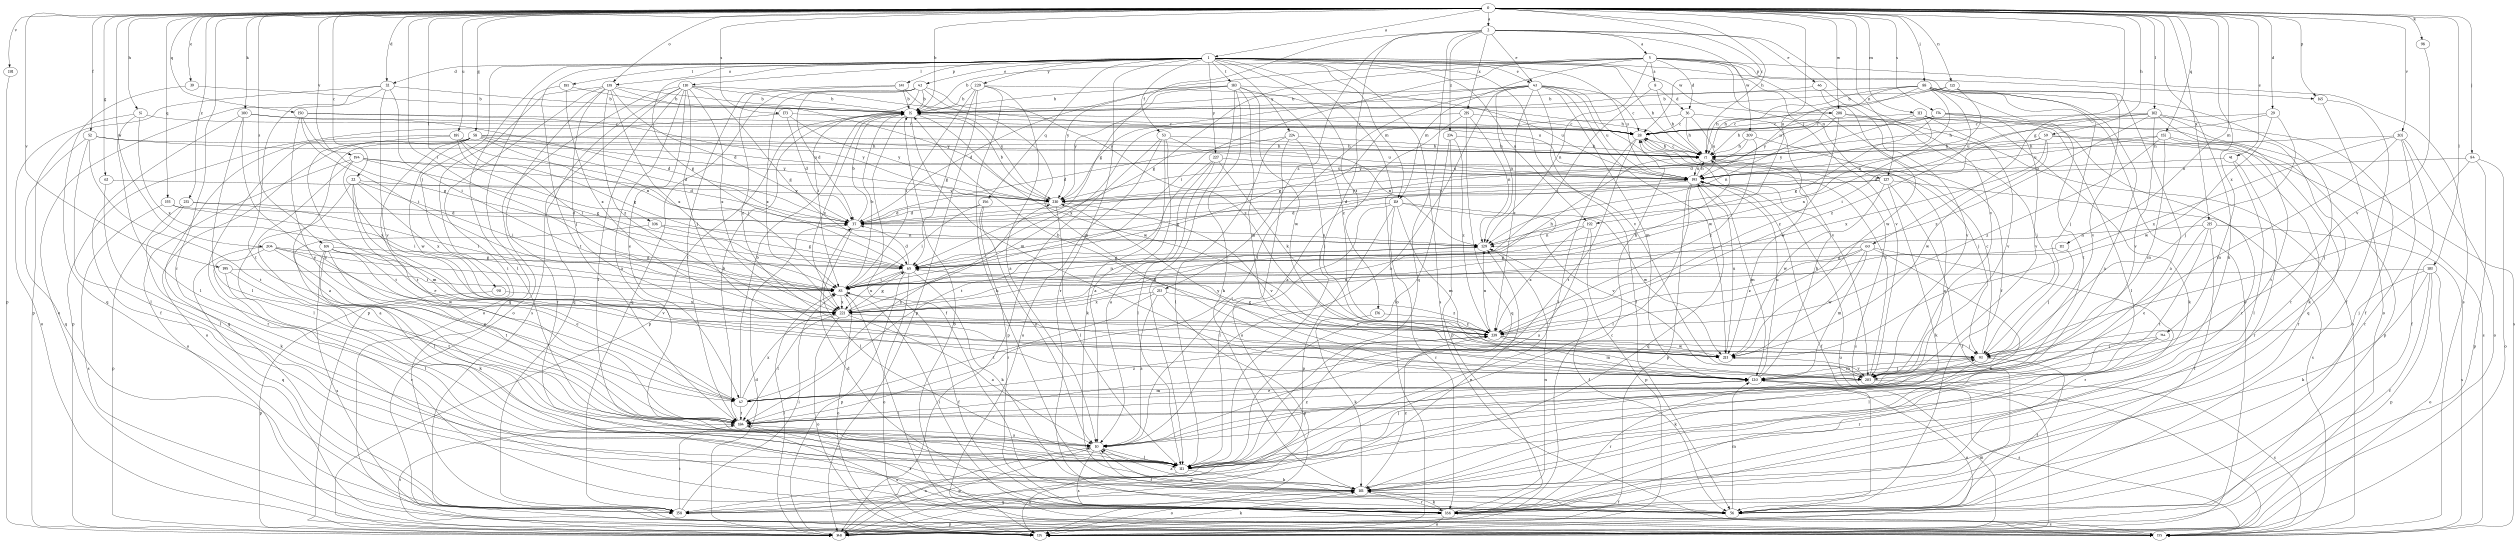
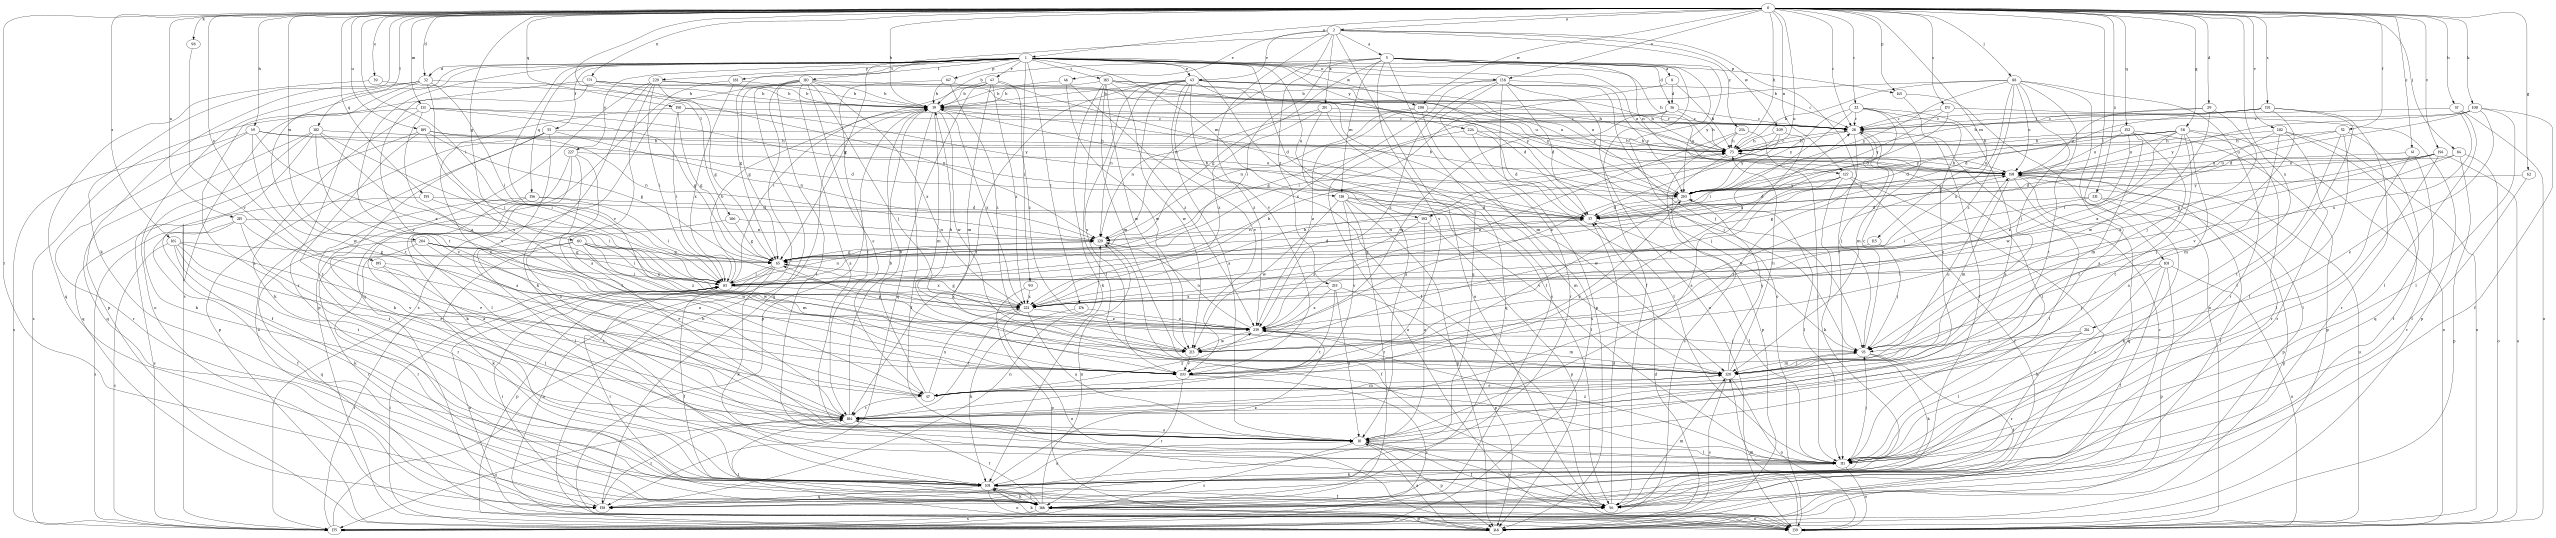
  strict digraph {
    fontname=Merriweather
    node [fontname=Merriweather]
    edge [fontname=Merriweather]
    0
    1
    2
    19
    22
    28
    29
    32
    39
    41
    52
    58
    60
    62
    67
    69
    73
    83
    84
    88
    98
    100
    101
    102
    103
    106
    113
    115
    121
    127
    138
    145
    150
    152
    155
    166
    169
    173
    174
    189
    192
    194
    195
-   201
    202
    204
    208
    214
    215
    231
    42
    43
    53
    65
    90
    110
    111
    118
    139
    147
    156
    175
    176
    181
    183
    184
    193
    203
    224
    227
    229
    5
    46
    158
    209
    219
    233
    234
    56
    148
    120
    213
    221
    230
    10
    47
    93
    37
    239
    129
    8
    36
    0 -> 1 [label=a]
    0 -> 2 [label=a]
    0 -> 19 [label=b]
    0 -> 22 [label=c]
    0 -> 28 [label=c]
    0 -> 29 [label=d]
    0 -> 32 [label=d]
    0 -> 39 [label=e]
    0 -> 41 [label=e]
    0 -> 52 [label=f]
    0 -> 58 [label=g]
    0 -> 60 [label=g]
    0 -> 62 [label=g]
    0 -> 67 [label=h]
    0 -> 69 [label=h]
    0 -> 73 [label=h]
    0 -> 83 [label=i]
    0 -> 84 [label=j]
    0 -> 88 [label=j]
    0 -> 98 [label=k]
    0 -> 100 [label=k]
    0 -> 101 [label=k]
    0 -> 102 [label=l]
    0 -> 103 [label=l]
    0 -> 106 [label=l]
    0 -> 113 [label=m]
    0 -> 115 [label=m]
    0 -> 121 [label=n]
    0 -> 127 [label=n]
    0 -> 138 [label=o]
    0 -> 145 [label=p]
    0 -> 150 [label=q]
    0 -> 152 [label=q]
    0 -> 155 [label=q]
    0 -> 166 [label=r]
    0 -> 169 [label=s]
    0 -> 173 [label=s]
    0 -> 174 [label=s]
    0 -> 189 [label=u]
    0 -> 192 [label=u]
    0 -> 194 [label=v]
    0 -> 195 [label=v]
-   0 -> 201 [label=v]
    0 -> 202 [label=v]
    0 -> 204 [label=w]
    0 -> 208 [label=w]
    0 -> 214 [label=x]
    0 -> 215 [label=x]
    0 -> 231 [label=z]
    1 -> 32 [label=d]
    1 -> 73 [label=h]
    1 -> 138 [label=o]
    1 -> 145 [label=p]
    1 -> 166 [label=r]
    1 -> 192 [label=u]
    1 -> 208 [label=w]
    1 -> 42 [label=e]
    1 -> 43 [label=e]
    1 -> 53 [label=f]
    1 -> 65 [label=g]
    1 -> 90 [label=j]
    1 -> 110 [label=l]
-   1 -> 111 [label=l]
+   1 -> 56 [label=l]
    1 -> 118 [label=m]
    1 -> 139 [label=o]
    1 -> 147 [label=p]
    1 -> 156 [label=q]
    1 -> 175 [label=s]
    1 -> 176 [label=t]
    1 -> 181 [label=t]
    1 -> 183 [label=t]
    1 -> 184 [label=t]
    1 -> 193 [label=u]
    1 -> 203 [label=v]
    1 -> 224 [label=y]
    1 -> 227 [label=y]
    1 -> 229 [label=y]
    2 -> 43 [label=e]
    2 -> 65 [label=g]
    2 -> 111 [label=l]
    2 -> 203 [label=v]
    2 -> 5 [label=a]
    2 -> 46 [label=e]
    2 -> 158 [label=q]
    2 -> 209 [label=w]
    2 -> 219 [label=x]
    2 -> 233 [label=z]
    2 -> 234 [label=z]
    19 -> 28 [label=c]
    19 -> 56 [label=f]
    19 -> 148 [label=p]
    19 -> 120 [label=m]
    19 -> 213 [label=w]
    19 -> 221 [label=x]
-   102 -> 28 [label=c]
+   22 -> 28 [label=c]
    22 -> 83 [label=i]
    22 -> 120 [label=m]
    22 -> 221 [label=x]
    22 -> 230 [label=y]
    22 -> 10 [label=a]
    22 -> 47 [label=e]
    28 -> 73 [label=h]
    28 -> 111 [label=l]
    28 -> 184 [label=t]
    28 -> 93 [label=j]
    29 -> 28 [label=c]
    29 -> 193 [label=u]
    29 -> 213 [label=w]
    29 -> 93 [label=j]
    32 -> 19 [label=b]
    32 -> 83 [label=i]
    32 -> 139 [label=o]
    32 -> 184 [label=t]
    32 -> 203 [label=v]
    32 -> 148 [label=p]
    39 -> 19 [label=b]
    39 -> 158 [label=q]
    41 -> 166 [label=r]
    41 -> 111 [label=l]
    41 -> 193 [label=u]
    52 -> 73 [label=h]
    52 -> 111 [label=l]
    52 -> 184 [label=t]
    52 -> 193 [label=u]
    52 -> 158 [label=q]
    58 -> 73 [label=h]
    58 -> 83 [label=i]
    58 -> 166 [label=r]
    58 -> 139 [label=o]
    58 -> 184 [label=t]
    58 -> 193 [label=u]
    58 -> 213 [label=w]
    58 -> 230 [label=y]
    58 -> 10 [label=a]
    58 -> 37 [label=d]
    60 -> 101 [label=k]
    60 -> 166 [label=r]
    60 -> 65 [label=g]
    60 -> 120 [label=m]
    60 -> 213 [label=w]
    60 -> 221 [label=x]
    60 -> 239 [label=z]
    62 -> 111 [label=l]
    62 -> 230 [label=y]
    67 -> 28 [label=c]
    67 -> 111 [label=l]
    67 -> 139 [label=o]
    67 -> 221 [label=x]
    69 -> 73 [label=h]
    69 -> 166 [label=r]
    69 -> 175 [label=s]
    69 -> 213 [label=w]
    69 -> 221 [label=x]
    69 -> 37 [label=d]
    73 -> 28 [label=c]
    73 -> 175 [label=s]
    73 -> 193 [label=u]
    83 -> 19 [label=b]
    83 -> 73 [label=h]
    83 -> 139 [label=o]
    83 -> 56 [label=f]
    83 -> 221 [label=x]
    83 -> 129 [label=n]
    84 -> 139 [label=o]
    84 -> 193 [label=u]
    84 -> 148 [label=p]
    84 -> 93 [label=j]
    88 -> 19 [label=b]
    88 -> 73 [label=h]
    88 -> 166 [label=r]
    88 -> 184 [label=t]
    88 -> 193 [label=u]
    88 -> 221 [label=x]
    88 -> 230 [label=y]
    88 -> 10 [label=a]
    88 -> 93 [label=j]
    88 -> 239 [label=z]
    98 -> 203 [label=v]
    100 -> 28 [label=c]
    100 -> 111 [label=l]
    100 -> 56 [label=f]
+   100 -> 230 [label=y]
    100 -> 47 [label=e]
    100 -> 37 [label=d]
    101 -> 166 [label=r]
    101 -> 139 [label=o]
    101 -> 158 [label=q]
    101 -> 56 [label=f]
    101 -> 10 [label=a]
    101 -> 239 [label=z]
    102 -> 73 [label=h]
    102 -> 83 [label=i]
    102 -> 101 [label=k]
    102 -> 203 [label=v]
    102 -> 158 [label=q]
    102 -> 56 [label=f]
    102 -> 239 [label=z]
    103 -> 83 [label=i]
    103 -> 101 [label=k]
    103 -> 139 [label=o]
    103 -> 56 [label=f]
    103 -> 148 [label=p]
    103 -> 93 [label=j]
    106 -> 65 [label=g]
    106 -> 111 [label=l]
    106 -> 129 [label=n]
    113 -> 28 [label=c]
    113 -> 101 [label=k]
    113 -> 65 [label=g]
    113 -> 175 [label=s]
    113 -> 203 [label=v]
    113 -> 230 [label=y]
    115 -> 65 [label=g]
    115 -> 93 [label=j]
    121 -> 19 [label=b]
    121 -> 73 [label=h]
    121 -> 203 [label=v]
    121 -> 10 [label=a]
    121 -> 129 [label=n]
    127 -> 101 [label=k]
    127 -> 175 [label=s]
    127 -> 56 [label=f]
    127 -> 213 [label=w]
    127 -> 230 [label=y]
    127 -> 37 [label=d]
    138 -> 19 [label=b]
    138 -> 166 [label=r]
    138 -> 139 [label=o]
    138 -> 148 [label=p]
    138 -> 221 [label=x]
    138 -> 230 [label=y]
    138 -> 93 [label=j]
    138 -> 37 [label=d]
    138 -> 239 [label=z]
    145 -> 139 [label=o]
    145 -> 56 [label=f]
    150 -> 28 [label=c]
    150 -> 83 [label=i]
    150 -> 65 [label=g]
    150 -> 230 [label=y]
    150 -> 47 [label=e]
    152 -> 73 [label=h]
    152 -> 184 [label=t]
    152 -> 193 [label=u]
    152 -> 148 [label=p]
    152 -> 120 [label=m]
    152 -> 239 [label=z]
    155 -> 83 [label=i]
    155 -> 175 [label=s]
    155 -> 37 [label=d]
    166 -> 83 [label=i]
    166 -> 101 [label=k]
    166 -> 139 [label=o]
    166 -> 175 [label=s]
    166 -> 184 [label=t]
    166 -> 148 [label=p]
    166 -> 129 [label=n]
    169 -> 101 [label=k]
    169 -> 65 [label=g]
    169 -> 175 [label=s]
    169 -> 184 [label=t]
    169 -> 203 [label=v]
    169 -> 47 [label=e]
    173 -> 28 [label=c]
    173 -> 148 [label=p]
    173 -> 230 [label=y]
    173 -> 37 [label=d]
    174 -> 28 [label=j]
    174 -> 73 [label=h]
    174 -> 166 [label=r]
    174 -> 111 [label=l]
    174 -> 203 [label=v]
    174 -> 37 [label=d]
    189 -> 73 [label=h]
    189 -> 83 [label=i]
    189 -> 65 [label=g]
    189 -> 184 [label=t]
    189 -> 158 [label=q]
    189 -> 129 [label=n]
    192 -> 148 [label=p]
    192 -> 10 [label=a]
    192 -> 239 [label=z]
    192 -> 129 [label=n]
    194 -> 65 [label=g]
    194 -> 111 [label=l]
    194 -> 139 [label=o]
    194 -> 193 [label=u]
    194 -> 221 [label=x]
    194 -> 37 [label=d]
    195 -> 83 [label=i]
    195 -> 111 [label=l]
    195 -> 184 [label=t]
-   201 -> 148 [label=p]
    202 -> 73 [label=h]
    202 -> 166 [label=r]
    202 -> 139 [label=o]
    202 -> 56 [label=f]
    202 -> 120 [label=m]
    202 -> 221 [label=x]
    204 -> 83 [label=i]
    204 -> 166 [label=r]
    204 -> 65 [label=g]
    204 -> 158 [label=q]
    204 -> 213 [label=w]
    204 -> 47 [label=e]
    208 -> 28 [label=c]
    208 -> 175 [label=s]
    208 -> 93 [label=j]
    208 -> 239 [label=z]
    208 -> 129 [label=n]
    214 -> 166 [label=r]
    214 -> 111 [label=l]
    214 -> 93 [label=j]
    215 -> 175 [label=s]
    215 -> 184 [label=t]
    215 -> 56 [label=f]
    215 -> 47 [label=e]
    215 -> 129 [label=n]
    231 -> 83 [label=i]
    231 -> 101 [label=k]
    231 -> 148 [label=p]
    231 -> 37 [label=d]
    42 -> 19 [label=b]
    42 -> 83 [label=i]
    42 -> 158 [label=q]
    42 -> 120 [label=m]
    42 -> 221 [label=x]
    42 -> 37 [label=d]
    42 -> 239 [label=z]
    43 -> 19 [label=b]
    43 -> 28 [label=c]
    43 -> 184 [label=t]
    43 -> 193 [label=u]
    43 -> 203 [label=v]
    43 -> 56 [label=f]
    43 -> 120 [label=m]
    43 -> 213 [label=w]
    43 -> 230 [label=y]
    43 -> 10 [label=a]
    43 -> 239 [label=z]
    43 -> 129 [label=n]
    53 -> 73 [label=h]
    53 -> 101 [label=k]
    53 -> 139 [label=o]
    53 -> 148 [label=p]
    53 -> 10 [label=a]
    53 -> 129 [label=n]
    65 -> 83 [label=i]
    65 -> 101 [label=k]
    65 -> 139 [label=o]
    65 -> 148 [label=p]
    65 -> 221 [label=x]
    65 -> 37 [label=d]
    90 -> 148 [label=p]
    90 -> 221 [label=x]
    110 -> 19 [label=b]
    110 -> 65 [label=g]
    110 -> 111 [label=l]
    110 -> 139 [label=o]
    110 -> 175 [label=s]
    110 -> 193 [label=u]
    110 -> 158 [label=q]
    110 -> 221 [label=x]
    110 -> 10 [label=a]
    110 -> 47 [label=e]
    110 -> 93 [label=j]
    111 -> 101 [label=k]
    111 -> 139 [label=o]
    111 -> 93 [label=j]
    111 -> 239 [label=z]
    118 -> 166 [label=r]
    118 -> 111 [label=l]
    118 -> 203 [label=v]
    118 -> 148 [label=p]
    118 -> 120 [label=m]
    118 -> 213 [label=w]
    118 -> 37 [label=d]
    139 -> 101 [label=k]
    139 -> 193 [label=u]
    139 -> 120 [label=m]
    147 -> 19 [label=b]
    147 -> 184 [label=t]
    147 -> 230 [label=y]
    147 -> 239 [label=z]
    156 -> 83 [label=i]
    156 -> 166 [label=r]
    156 -> 10 [label=a]
    156 -> 37 [label=d]
    175 -> 19 [label=b]
    175 -> 83 [label=i]
    176 -> 101 [label=k]
    176 -> 239 [label=z]
    181 -> 19 [label=b]
    181 -> 158 [label=q]
    181 -> 221 [label=x]
    183 -> 19 [label=b]
    183 -> 101 [label=k]
    183 -> 111 [label=l]
    183 -> 193 [label=u]
    183 -> 120 [label=m]
    183 -> 213 [label=w]
    183 -> 230 [label=y]
    183 -> 37 [label=d]
    183 -> 239 [label=z]
    184 -> 19 [label=b]
    184 -> 175 [label=s]
    184 -> 10 [label=a]
    193 -> 73 [label=h]
    193 -> 65 [label=g]
    193 -> 111 [label=l]
    193 -> 158 [label=q]
    193 -> 56 [label=f]
    193 -> 148 [label=p]
    193 -> 120 [label=m]
    193 -> 230 [label=y]
    203 -> 28 [label=c]
    203 -> 166 [label=r]
    203 -> 175 [label=s]
    224 -> 73 [label=h]
    224 -> 111 [label=l]
    224 -> 139 [label=o]
    224 -> 93 [label=j]
    224 -> 37 [label=d]
-   227 -> 239 [label=k]
+   227 -> 101 [label=k]
    227 -> 111 [label=l]
    227 -> 184 [label=t]
    227 -> 193 [label=u]
    227 -> 10 [label=a]
    229 -> 19 [label=b]
    229 -> 73 [label=h]
    229 -> 83 [label=i]
    229 -> 101 [label=k]
    229 -> 65 [label=g]
    229 -> 148 [label=p]
    229 -> 10 [label=a]
    5 -> 19 [label=b]
    5 -> 83 [label=i]
    5 -> 127 [label=n]
    5 -> 65 [label=g]
    5 -> 118 [label=m]
    5 -> 139 [label=o]
    5 -> 175 [label=s]
    5 -> 203 [label=v]
    5 -> 56 [label=f]
    5 -> 230 [label=y]
    5 -> 129 [label=n]
    5 -> 8 [label=a]
    5 -> 36 [label=d]
    46 -> 19 [label=b]
    46 -> 203 [label=v]
    46 -> 213 [label=w]
    158 -> 83 [label=i]
    158 -> 184 [label=t]
    158 -> 129 [label=n]
    209 -> 73 [label=h]
    209 -> 230 [label=y]
    209 -> 10 [label=a]
    209 -> 239 [label=z]
    219 -> 28 [label=c]
    219 -> 158 [label=q]
    219 -> 221 [label=x]
    219 -> 10 [label=a]
    219 -> 129 [label=n]
    233 -> 184 [label=t]
    233 -> 148 [label=p]
    233 -> 221 [label=x]
    233 -> 10 [label=a]
    233 -> 239 [label=z]
    234 -> 73 [label=h]
    234 -> 111 [label=l]
    234 -> 148 [label=p]
    234 -> 239 [label=z]
    56 -> 120 [label=m]
    56 -> 10 [label=a]
    56 -> 37 [label=d]
    148 -> 28 [label=c]
    148 -> 83 [label=i]
    148 -> 184 [label=t]
    148 -> 10 [label=a]
    148 -> 37 [label=d]
    120 -> 73 [label=h]
    120 -> 139 [label=o]
    120 -> 175 [label=s]
    120 -> 193 [label=u]
    120 -> 230 [label=y]
    120 -> 47 [label=e]
    120 -> 93 [label=j]
    213 -> 19 [label=b]
    213 -> 193 [label=u]
    213 -> 203 [label=v]
    221 -> 73 [label=h]
    221 -> 65 [label=g]
    221 -> 139 [label=o]
    221 -> 184 [label=t]
    221 -> 10 [label=a]
    221 -> 239 [label=z]
    230 -> 19 [label=b]
    230 -> 111 [label=l]
    230 -> 203 [label=v]
    230 -> 37 [label=d]
    10 -> 111 [label=l]
    10 -> 175 [label=s]
    10 -> 56 [label=f]
    10 -> 148 [label=p]
    47 -> 19 [label=b]
    47 -> 184 [label=t]
    47 -> 120 [label=m]
    47 -> 221 [label=x]
    47 -> 230 [label=y]
    47 -> 239 [label=z]
    93 -> 28 [label=c]
    93 -> 101 [label=k]
    93 -> 56 [label=f]
    93 -> 120 [label=m]
    37 -> 19 [label=b]
    37 -> 111 [label=l]
    37 -> 129 [label=n]
    239 -> 65 [label=g]
    239 -> 120 [label=m]
    239 -> 213 [label=w]
    239 -> 93 [label=j]
    239 -> 129 [label=n]
    129 -> 65 [label=g]
    129 -> 56 [label=f]
    8 -> 73 [label=h]
    8 -> 83 [label=i]
    8 -> 36 [label=d]
    36 -> 28 [label=c]
    36 -> 73 [label=h]
    36 -> 65 [label=g]
    36 -> 193 [label=u]
    36 -> 213 [label=w]
  }
